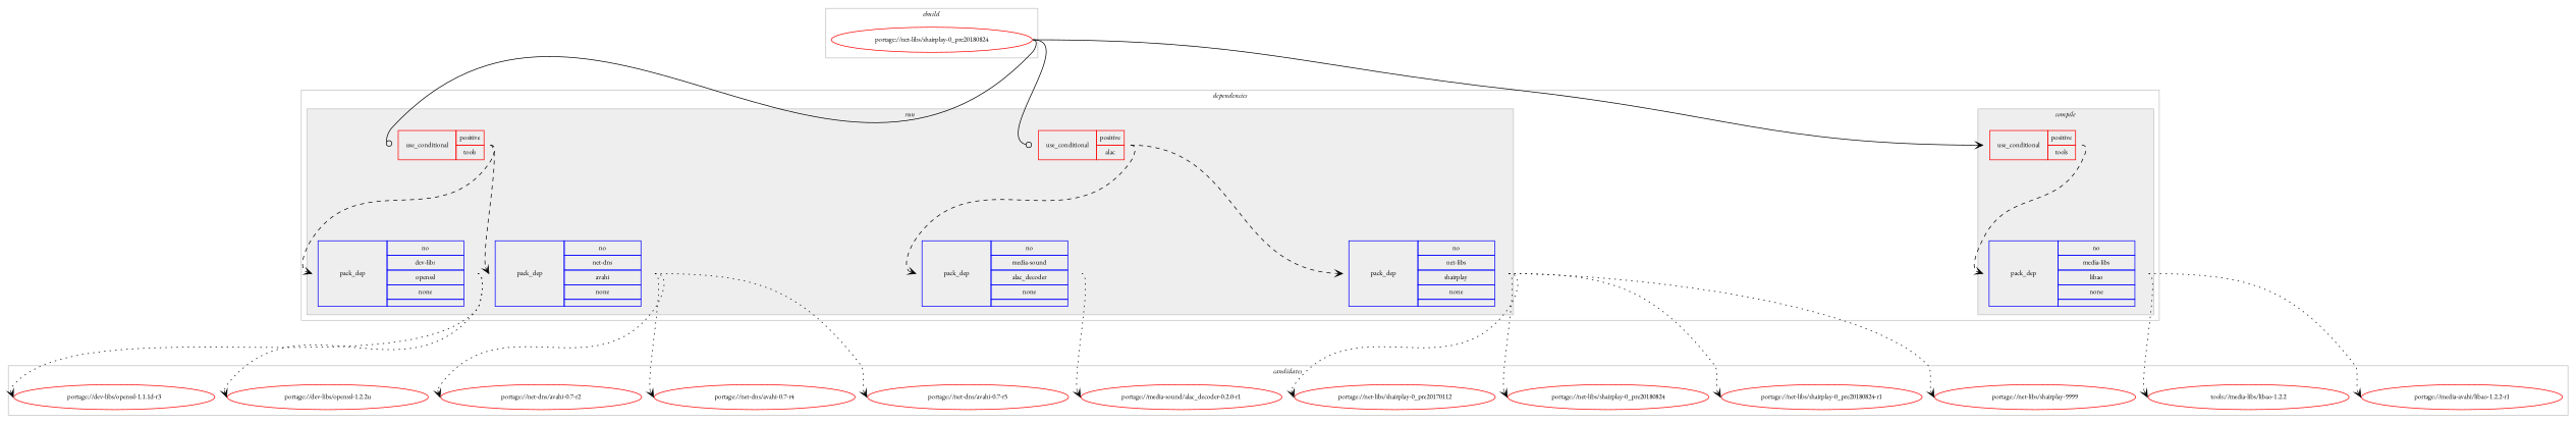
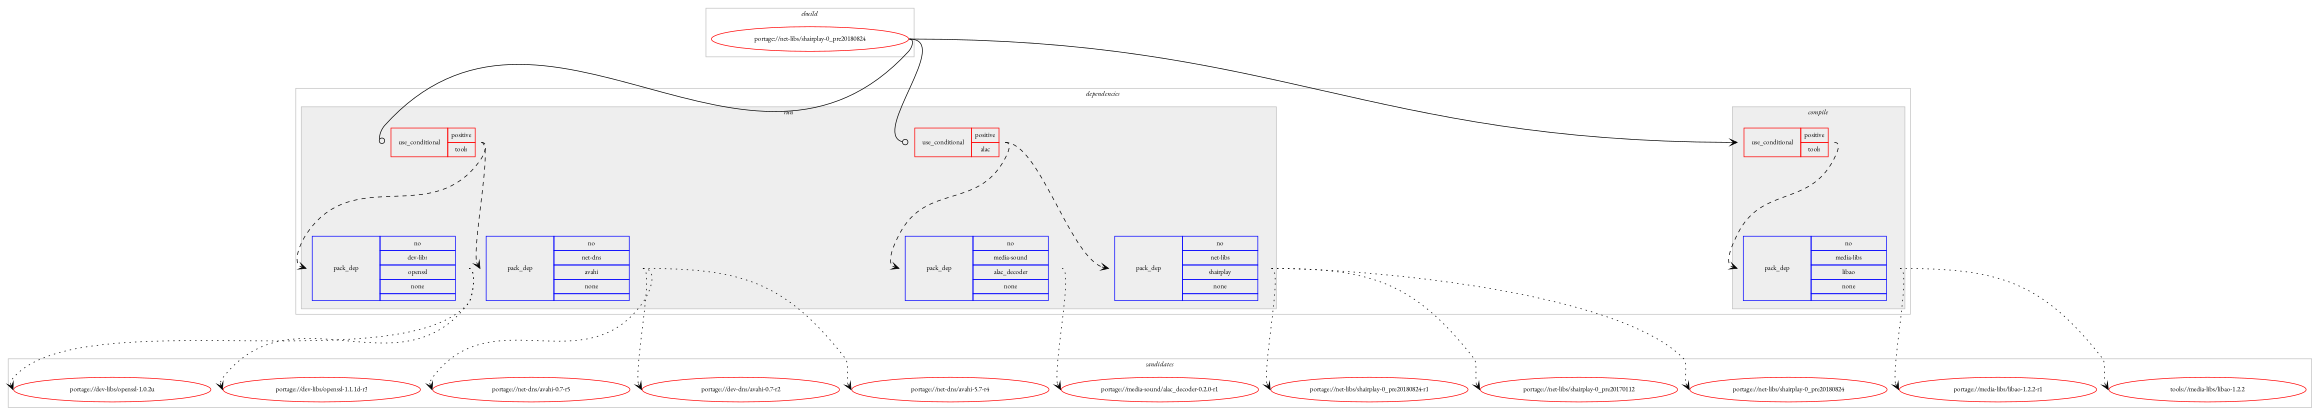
  digraph {
    compound=true
    concentrate=true
    fontname="EB Garamond"
    fontsize=10
    newrank=true
    rankdir=TB
    ranksep=1.5
    node [color=red fontname="EB Garamond" fontsize=10]
    edge [arrowhead=vee fontname="EB Garamond" headport=w style=dotted tailport=e weight=100]
    n1 [label="portage://net-libs/shairplay-0_pre20180824" width=4]
    n2 [color=blue label=<<TABLE BORDER="0" CELLBORDER="1" CELLSPACING="0" CELLPADDING="4" WIDTH="220"><TR><TD ROWSPAN="6" CELLPADDING="30">pack_dep</TD></TR><TR><TD WIDTH="110">no</TD></TR><TR><TD>media-libs</TD></TR><TR><TD>libao</TD></TR><TR><TD>none</TD></TR><TR><TD></TD></TR></TABLE>> shape=none]
    n3 [label=<<TABLE BORDER="0" CELLBORDER="1" CELLSPACING="0" CELLPADDING="4"><TR><TD ROWSPAN="3" CELLPADDING="10">use_conditional</TD></TR><TR><TD>positive</TD></TR><TR><TD>tools</TD></TR></TABLE>> shape=none]
    n4 [color=blue label=<<TABLE BORDER="0" CELLBORDER="1" CELLSPACING="0" CELLPADDING="4" WIDTH="220"><TR><TD ROWSPAN="6" CELLPADDING="30">pack_dep</TD></TR><TR><TD WIDTH="110">no</TD></TR><TR><TD>media-sound</TD></TR><TR><TD>alac_decoder</TD></TR><TR><TD>none</TD></TR><TR><TD></TD></TR></TABLE>> shape=none]
    n5 [color=blue label=<<TABLE BORDER="0" CELLBORDER="1" CELLSPACING="0" CELLPADDING="4" WIDTH="220"><TR><TD ROWSPAN="6" CELLPADDING="30">pack_dep</TD></TR><TR><TD WIDTH="110">no</TD></TR><TR><TD>net-libs</TD></TR><TR><TD>shairplay</TD></TR><TR><TD>none</TD></TR><TR><TD></TD></TR></TABLE>> shape=none]
    n6 [label=<<TABLE BORDER="0" CELLBORDER="1" CELLSPACING="0" CELLPADDING="4"><TR><TD ROWSPAN="3" CELLPADDING="10">use_conditional</TD></TR><TR><TD>positive</TD></TR><TR><TD>alac</TD></TR></TABLE>> shape=none]
    n7 [color=blue label=<<TABLE BORDER="0" CELLBORDER="1" CELLSPACING="0" CELLPADDING="4" WIDTH="220"><TR><TD ROWSPAN="6" CELLPADDING="30">pack_dep</TD></TR><TR><TD WIDTH="110">no</TD></TR><TR><TD>dev-libs</TD></TR><TR><TD>openssl</TD></TR><TR><TD>none</TD></TR><TR><TD></TD></TR></TABLE>> shape=none]
    n8 [color=blue label=<<TABLE BORDER="0" CELLBORDER="1" CELLSPACING="0" CELLPADDING="4" WIDTH="220"><TR><TD ROWSPAN="6" CELLPADDING="30">pack_dep</TD></TR><TR><TD WIDTH="110">no</TD></TR><TR><TD>net-dns</TD></TR><TR><TD>avahi</TD></TR><TR><TD>none</TD></TR><TR><TD></TD></TR></TABLE>> shape=none]
    n9 [label=<<TABLE BORDER="0" CELLBORDER="1" CELLSPACING="0" CELLPADDING="4"><TR><TD ROWSPAN="3" CELLPADDING="10">use_conditional</TD></TR><TR><TD>positive</TD></TR><TR><TD>tools</TD></TR></TABLE>> shape=none]
-   n10 [label="portage://media-avahi/libao-1.2.2-r1" width=4]
+   n10 [label="portage://media-libs/libao-1.2.2-r1" width=4]
    n11 [label="tools://media-libs/libao-1.2.2" width=4]
    n12 [label="portage://media-sound/alac_decoder-0.2.0-r1" width=4]
-   n13 [label="portage://net-libs/shairplay-9999" width=4]
    n14 [label="portage://net-libs/shairplay-0_pre20180824-r1" width=4]
    n15 [label="portage://net-libs/shairplay-0_pre20180824" width=4]
    n16 [label="portage://net-libs/shairplay-0_pre20170112" width=4]
    n17 [label="portage://dev-libs/openssl-1.1.1d-r3" width=4]
-   n18 [label="portage://dev-libs/openssl-1.2.2u" width=4]
+   n18 [label="portage://dev-libs/openssl-1.0.2u" width=4]
    n19 [label="portage://net-dns/avahi-0.7-r5" width=4]
-   n20 [label="portage://net-dns/avahi-0.7-r4" width=4]
-   n21 [label="portage://net-dns/avahi-0.7-r2" width=4]
+   n20 [label="portage://net-dns/avahi-5.7-r4" width=4]
+   n21 [label="portage://dev-dns/avahi-0.7-r2" width=4]
    subgraph cluster_1 {
      color=gray
      label=<<i>ebuild</i>>
      rank=same
      n1
    }
    subgraph cluster_2 {
      color=gray
      label=<<i>dependencies</i>>
      subgraph cluster_3 {
        color=gray
        fillcolor="#eeeeee"
        label=<<i>compile</i>>
        style=filled
        subgraph sub_4 {
          color=gray
          fillcolor="#eeeeee"
          label=<<i>compile</i>>
          style=filled
          n3
          subgraph sub_5 {
            color=gray
            fillcolor="#eeeeee"
            label=<<i>compile</i>>
            style=filled
            n2
          }
        }
      }
      subgraph cluster_6 {
        color=gray
        fillcolor="#eeeeee"
        label=<<i>compile and run</i>>
        style=filled
      }
      subgraph cluster_7 {
        color=gray
        fillcolor="#eeeeee"
        label=<<i>run</i>>
        style=filled
        subgraph sub_8 {
          color=gray
          fillcolor="#eeeeee"
          label=<<i>run</i>>
          style=filled
          n6
          subgraph sub_9 {
            color=gray
            fillcolor="#eeeeee"
            label=<<i>run</i>>
            style=filled
            n4
          }
          subgraph sub_10 {
            color=gray
            fillcolor="#eeeeee"
            label=<<i>run</i>>
            style=filled
            n5
          }
        }
        subgraph sub_11 {
          color=gray
          fillcolor="#eeeeee"
          label=<<i>run</i>>
          style=filled
          n9
          subgraph sub_12 {
            color=gray
            fillcolor="#eeeeee"
            label=<<i>run</i>>
            style=filled
            n7
          }
          subgraph sub_13 {
            color=gray
            fillcolor="#eeeeee"
            label=<<i>run</i>>
            style=filled
            n8
          }
        }
      }
    }
    subgraph cluster_14 {
      color=gray
      label=<<i>candidates</i>>
      rank=same
      subgraph sub_15 {
        color=black
        label=<<i>candidates</i>>
        nodesep=1
        rank=same
        n10
        n11
      }
      subgraph sub_16 {
        color=black
        label=<<i>candidates</i>>
        nodesep=1
        rank=same
        n12
      }
      subgraph sub_17 {
        color=black
        label=<<i>candidates</i>>
        nodesep=1
        rank=same
-       n13
        n14
        n15
        n16
      }
      subgraph sub_18 {
        color=black
        label=<<i>candidates</i>>
        nodesep=1
        rank=same
        n17
        n18
      }
      subgraph sub_19 {
        color=black
        label=<<i>candidates</i>>
        nodesep=1
        rank=same
        n19
        n20
        n21
      }
    }
    n1 -> n3 [style=solid weight=20]
    n1 -> n6 [arrowhead=odot style=solid weight=20]
    n1 -> n9 [arrowhead=odot style=solid weight=20]
    n2 -> n10
    n2 -> n11
    n3 -> n2 [style=dashed weight=20]
    n4 -> n12
-   n5 -> n13
    n5 -> n14
    n5 -> n15
    n5 -> n16
    n6 -> n4 [style=dashed weight=20]
    n6 -> n5 [style=dashed weight=20]
    n7 -> n17
    n7 -> n18
    n8 -> n19
    n8 -> n20
    n8 -> n21
    n9 -> n7 [style=dashed weight=20]
    n9 -> n8 [style=dashed weight=20]
  }
